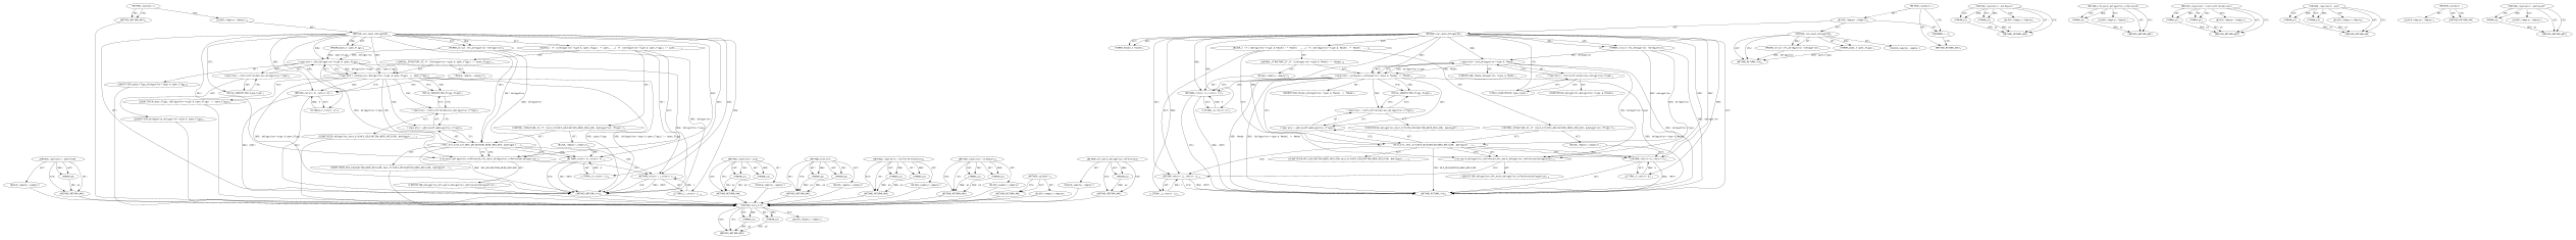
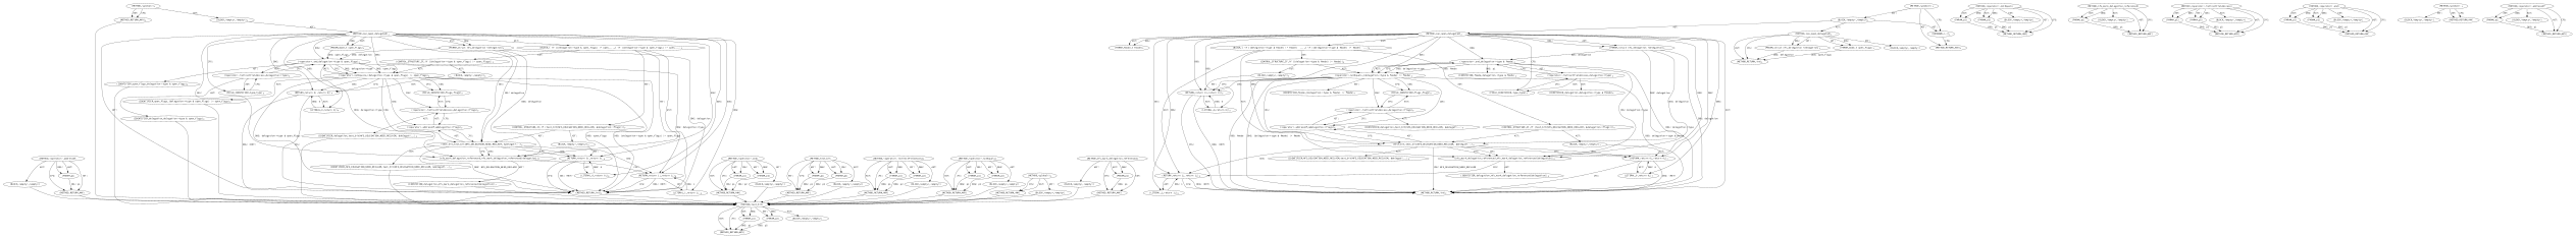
  digraph {
    fontname="Source Code Pro"
    node [fontname="Source Code Pro"]
    edge [fontname="Source Code Pro"]
    n1 [label=<(METHOD,&lt;operator&gt;.addressOf)>]
    n2 [label=<(PARAM,p1)>]
    n3 [label=<(BLOCK,&lt;empty&gt;,&lt;empty&gt;)>]
    n4 [label=<(METHOD_RETURN,ANY)>]
    n5 [label=<(METHOD,test_bit)>]
    n6 [label=<(PARAM,p1)>]
    n7 [label=<(PARAM,p2)>]
    n8 [label=<(BLOCK,&lt;empty&gt;,&lt;empty&gt;)>]
    n9 [label=<(METHOD_RETURN,ANY)>]
    n10 [label=<(METHOD,&lt;global&gt;)<SUB>1</SUB>>]
    n11 [label=<(BLOCK,&lt;empty&gt;,&lt;empty&gt;)<SUB>1</SUB>>]
    n12 [label=<(METHOD_RETURN,ANY)<SUB>1</SUB>>]
    n13 [label=<(METHOD,can_open_delegated)<SUB>1</SUB>>]
    n14 [label=<(PARAM,struct nfs_delegation *delegation)<SUB>1</SUB>>]
    n15 [label=<(PARAM,mode_t open_flags)<SUB>1</SUB>>]
    n16 [label=<(BLOCK,{ 	if ((delegation-&gt;type &amp; open_flags) != open_...,{ 	if ((delegation-&gt;type &amp; open_flags) != open_...)<SUB>2</SUB>>]
    n17 [label=<(&lt;operator&gt;.notEquals,(delegation-&gt;type &amp; open_flags) != open_flags)<SUB>3</SUB>>]
    n18 [label=<(&lt;operator&gt;.and,delegation-&gt;type &amp; open_flags)<SUB>3</SUB>>]
    n19 [label=<(FIELD_IDENTIFIER,type,type)<SUB>3</SUB>>]
    n20 [label=<(RETURN,return 0;,return 0;)<SUB>4</SUB>>]
    n21 [label=<(LITERAL,0,return 0;)<SUB>4</SUB>>]
    n22 [label=<(test_bit,test_bit(NFS_DELEGATION_NEED_RECLAIM, &amp;delegati...)<SUB>5</SUB>>]
    n23 [label=<(RETURN,return 0;,return 0;)<SUB>6</SUB>>]
    n24 [label=<(LITERAL,0,return 0;)<SUB>6</SUB>>]
    n25 [label=<(nfs_mark_delegation_referenced,nfs_mark_delegation_referenced(delegation))<SUB>7</SUB>>]
    n26 [label=<(RETURN,return 1;,return 1;)<SUB>8</SUB>>]
    n27 [label=<(LITERAL,1,return 1;)<SUB>8</SUB>>]
    n28 [label=<(METHOD_RETURN,int)<SUB>1</SUB>>]
    n29 [label=<(CONTROL_STRUCTURE,IF,if ((delegation-&gt;type &amp; open_flags) != open_flags))<SUB>3</SUB>>]
    n30 [label=<(CONTROL_STRUCTURE,IF,if (test_bit(NFS_DELEGATION_NEED_RECLAIM, &amp;delegation-&gt;flags)))<SUB>5</SUB>>]
    n31 [label=<(IDENTIFIER,open_flags,(delegation-&gt;type &amp; open_flags) != open_flags)<SUB>3</SUB>>]
    n32 [label=<(&lt;operator&gt;.addressOf,&amp;delegation-&gt;flags)<SUB>5</SUB>>]
    n33 [label=<(&lt;operator&gt;.indirectFieldAccess,delegation-&gt;flags)<SUB>5</SUB>>]
    n34 [label=<(FIELD_IDENTIFIER,flags,flags)<SUB>5</SUB>>]
    n35 [label=<(&lt;operator&gt;.indirectFieldAccess,delegation-&gt;type)<SUB>3</SUB>>]
    n36 [label=<(IDENTIFIER,open_flags,delegation-&gt;type &amp; open_flags)<SUB>3</SUB>>]
    n37 [label=<(IDENTIFIER,NFS_DELEGATION_NEED_RECLAIM,test_bit(NFS_DELEGATION_NEED_RECLAIM, &amp;delegati...)<SUB>5</SUB>>]
    n38 [label=<(IDENTIFIER,delegation,nfs_mark_delegation_referenced(delegation))<SUB>7</SUB>>]
    n39 [label=<(BLOCK,&lt;empty&gt;,&lt;empty&gt;)<SUB>4</SUB>>]
    n40 [label=<(BLOCK,&lt;empty&gt;,&lt;empty&gt;)<SUB>6</SUB>>]
    n41 [label=<(IDENTIFIER,delegation,test_bit(NFS_DELEGATION_NEED_RECLAIM, &amp;delegati...)<SUB>5</SUB>>]
    n42 [label=<(IDENTIFIER,delegation,delegation-&gt;type &amp; open_flags)<SUB>3</SUB>>]
    n43 [label=<(METHOD,&lt;operator&gt;.and)>]
    n44 [label=<(PARAM,p1)>]
    n45 [label=<(PARAM,p2)>]
    n46 [label=<(BLOCK,&lt;empty&gt;,&lt;empty&gt;)>]
    n47 [label=<(METHOD_RETURN,ANY)>]
    n48 [label=<(METHOD,test_bit)>]
    n49 [label=<(PARAM,p1)>]
    n50 [label=<(PARAM,p2)>]
    n51 [label=<(BLOCK,&lt;empty&gt;,&lt;empty&gt;)>]
    n52 [label=<(METHOD_RETURN,ANY)>]
    n53 [label=<(METHOD,&lt;operator&gt;.indirectFieldAccess)>]
    n54 [label=<(PARAM,p1)>]
    n55 [label=<(PARAM,p2)>]
    n56 [label=<(BLOCK,&lt;empty&gt;,&lt;empty&gt;)>]
    n57 [label=<(METHOD_RETURN,ANY)>]
    n58 [label=<(METHOD,&lt;operator&gt;.notEquals)>]
    n59 [label=<(PARAM,p1)>]
    n60 [label=<(PARAM,p2)>]
    n61 [label=<(BLOCK,&lt;empty&gt;,&lt;empty&gt;)>]
    n62 [label=<(METHOD_RETURN,ANY)>]
    n63 [label=<(METHOD,&lt;global&gt;)<SUB>1</SUB>>]
    n64 [label=<(BLOCK,&lt;empty&gt;,&lt;empty&gt;)>]
    n65 [label=<(METHOD_RETURN,ANY)>]
    n66 [label=<(METHOD,nfs_mark_delegation_referenced)>]
    n67 [label=<(PARAM,p1)>]
    n68 [label=<(BLOCK,&lt;empty&gt;,&lt;empty&gt;)>]
    n69 [label=<(METHOD_RETURN,ANY)>]
    n70 [label=<(METHOD,&lt;global&gt;)<SUB>1</SUB>>]
    n71 [label=<(BLOCK,&lt;empty&gt;,&lt;empty&gt;)<SUB>1</SUB>>]
    n72 [label=<(UNKNOWN,),))<SUB>1</SUB>>]
    n73 [label=<(METHOD_RETURN,ANY)<SUB>1</SUB>>]
    n74 [label=<(METHOD,can_open_delegated)<SUB>1</SUB>>]
    n75 [label=<(METHOD,can_open_delegated)<SUB>2</SUB>>]
    n76 [label=<(PARAM,struct nfs_delegation *delegation)<SUB>1</SUB>>]
    n77 [label=<(PARAM,mode_t open_flags)<SUB>1</SUB>>]
    n78 [label=<(BLOCK,&lt;empty&gt;,&lt;empty&gt;)>]
    n79 [label=<(METHOD_RETURN,int)<SUB>1</SUB>>]
    n80 [label=<(PARAM,struct nfs_delegation *delegation)<SUB>2</SUB>>]
    n81 [label=<(PARAM,fmode_t fmode)<SUB>2</SUB>>]
    n82 [label=<(BLOCK,{ 	if ((delegation-&gt;type &amp; fmode) != fmode)  		...,{ 	if ((delegation-&gt;type &amp; fmode) != fmode)  		...)<SUB>3</SUB>>]
    n83 [label=<(&lt;operator&gt;.notEquals,(delegation-&gt;type &amp; fmode) != fmode)<SUB>4</SUB>>]
    n84 [label=<(&lt;operator&gt;.and,delegation-&gt;type &amp; fmode)<SUB>4</SUB>>]
    n85 [label=<(FIELD_IDENTIFIER,type,type)<SUB>4</SUB>>]
    n86 [label=<(RETURN,return 0;,return 0;)<SUB>5</SUB>>]
    n87 [label=<(LITERAL,0,return 0;)<SUB>5</SUB>>]
    n88 [label=<(test_bit,test_bit(NFS_DELEGATION_NEED_RECLAIM, &amp;delegati...)<SUB>6</SUB>>]
    n89 [label=<(RETURN,return 0;,return 0;)<SUB>7</SUB>>]
    n90 [label=<(LITERAL,0,return 0;)<SUB>7</SUB>>]
    n91 [label=<(nfs_mark_delegation_referenced,nfs_mark_delegation_referenced(delegation))<SUB>8</SUB>>]
    n92 [label=<(RETURN,return 1;,return 1;)<SUB>9</SUB>>]
    n93 [label=<(LITERAL,1,return 1;)<SUB>9</SUB>>]
    n94 [label=<(METHOD_RETURN,int)<SUB>2</SUB>>]
    n95 [label=<(CONTROL_STRUCTURE,IF,if ((delegation-&gt;type &amp; fmode) != fmode))<SUB>4</SUB>>]
    n96 [label=<(CONTROL_STRUCTURE,IF,if (test_bit(NFS_DELEGATION_NEED_RECLAIM, &amp;delegation-&gt;flags)))<SUB>6</SUB>>]
    n97 [label=<(IDENTIFIER,fmode,(delegation-&gt;type &amp; fmode) != fmode)<SUB>4</SUB>>]
    n98 [label=<(&lt;operator&gt;.addressOf,&amp;delegation-&gt;flags)<SUB>6</SUB>>]
    n99 [label=<(&lt;operator&gt;.indirectFieldAccess,delegation-&gt;flags)<SUB>6</SUB>>]
    n100 [label=<(FIELD_IDENTIFIER,flags,flags)<SUB>6</SUB>>]
    n101 [label=<(&lt;operator&gt;.indirectFieldAccess,delegation-&gt;type)<SUB>4</SUB>>]
    n102 [label=<(IDENTIFIER,fmode,delegation-&gt;type &amp; fmode)<SUB>4</SUB>>]
    n103 [label=<(IDENTIFIER,NFS_DELEGATION_NEED_RECLAIM,test_bit(NFS_DELEGATION_NEED_RECLAIM, &amp;delegati...)<SUB>6</SUB>>]
    n104 [label=<(IDENTIFIER,delegation,nfs_mark_delegation_referenced(delegation))<SUB>8</SUB>>]
    n105 [label=<(BLOCK,&lt;empty&gt;,&lt;empty&gt;)<SUB>5</SUB>>]
    n106 [label=<(BLOCK,&lt;empty&gt;,&lt;empty&gt;)<SUB>7</SUB>>]
    n107 [label=<(IDENTIFIER,delegation,test_bit(NFS_DELEGATION_NEED_RECLAIM, &amp;delegati...)<SUB>6</SUB>>]
    n108 [label=<(IDENTIFIER,delegation,delegation-&gt;type &amp; fmode)<SUB>4</SUB>>]
    n109 [label=<(METHOD,&lt;operator&gt;.notEquals)>]
    n110 [label=<(PARAM,p1)>]
    n111 [label=<(PARAM,p2)>]
    n112 [label=<(BLOCK,&lt;empty&gt;,&lt;empty&gt;)>]
    n113 [label=<(METHOD_RETURN,ANY)>]
    n114 [label=<(METHOD,nfs_mark_delegation_referenced)>]
    n115 [label=<(PARAM,p1)>]
    n116 [label=<(BLOCK,&lt;empty&gt;,&lt;empty&gt;)>]
    n117 [label=<(METHOD_RETURN,ANY)>]
    n118 [label=<(METHOD,&lt;operator&gt;.indirectFieldAccess)>]
    n119 [label=<(PARAM,p1)>]
    n120 [label=<(PARAM,p2)>]
    n121 [label=<(BLOCK,&lt;empty&gt;,&lt;empty&gt;)>]
    n122 [label=<(METHOD_RETURN,ANY)>]
    n123 [label=<(METHOD,&lt;operator&gt;.and)>]
    n124 [label=<(PARAM,p1)>]
    n125 [label=<(PARAM,p2)>]
    n126 [label=<(BLOCK,&lt;empty&gt;,&lt;empty&gt;)>]
    n127 [label=<(METHOD_RETURN,ANY)>]
    n128 [label=<(METHOD,&lt;global&gt;)<SUB>1</SUB>>]
    n129 [label=<(BLOCK,&lt;empty&gt;,&lt;empty&gt;)>]
    n130 [label=<(METHOD_RETURN,ANY)>]
    n131 [label=<(METHOD,&lt;operator&gt;.addressOf)>]
    n132 [label=<(PARAM,p1)>]
    n133 [label=<(BLOCK,&lt;empty&gt;,&lt;empty&gt;)>]
    n134 [label=<(METHOD_RETURN,ANY)>]
    n1 -> n2 [label="AST: "]
    n1 -> n2 [label="DDG: "]
    n1 -> n3 [label="AST: "]
    n1 -> n4 [label="AST: "]
    n1 -> n4 [label="CFG: "]
    n2 -> n4 [label="DDG: p1"]
    n3 -> n5
    n4 -> n5
    n5 -> n6 [label="AST: "]
    n5 -> n6 [label="DDG: "]
    n5 -> n7 [label="AST: "]
    n5 -> n7 [label="DDG: "]
    n5 -> n8 [label="AST: "]
    n5 -> n9 [label="AST: "]
    n5 -> n9 [label="CFG: "]
    n6 -> n9 [label="DDG: p1"]
    n7 -> n9 [label="DDG: p2"]
    n10 -> n11 [label="AST: "]
    n10 -> n12 [label="AST: "]
    n10 -> n12 [label="CFG: "]
    n11 -> n13 [label="AST: "]
    n12 -> n5
    n13 -> n14 [label="AST: "]
    n13 -> n14 [label="DDG: "]
    n13 -> n15 [label="AST: "]
    n13 -> n15 [label="DDG: "]
    n13 -> n16 [label="AST: "]
    n13 -> n17 [label="DDG: "]
    n13 -> n18 [label="DDG: "]
    n13 -> n19 [label="CFG: "]
    n13 -> n20 [label="DDG: "]
    n13 -> n21 [label="DDG: "]
    n13 -> n22 [label="DDG: "]
    n13 -> n23 [label="DDG: "]
    n13 -> n24 [label="DDG: "]
    n13 -> n25 [label="DDG: "]
    n13 -> n26 [label="DDG: "]
    n13 -> n27 [label="DDG: "]
    n13 -> n28 [label="AST: "]
    n14 -> n18 [label="DDG: delegation"]
    n14 -> n22 [label="DDG: delegation"]
    n14 -> n25 [label="DDG: delegation"]
    n14 -> n28 [label="DDG: delegation"]
    n15 -> n18 [label="DDG: open_flags"]
    n16 -> n25 [label="AST: "]
    n16 -> n26 [label="AST: "]
    n16 -> n29 [label="AST: "]
    n16 -> n30 [label="AST: "]
    n17 -> n18 [label="AST: "]
    n17 -> n20 [label="CFG: "]
    n17 -> n20 [label="CDG: "]
    n17 -> n22 [label="CDG: "]
    n17 -> n28 [label="DDG: delegation-&gt;type &amp; open_flags"]
    n17 -> n28 [label="DDG: open_flags"]
    n17 -> n28 [label="DDG: (delegation-&gt;type &amp; open_flags) != open_flags"]
    n17 -> n31 [label="AST: "]
    n17 -> n32 [label="CDG: "]
    n17 -> n33 [label="CDG: "]
    n17 -> n34 [label="CFG: "]
    n17 -> n34 [label="CDG: "]
    n18 -> n17 [label="CFG: "]
    n18 -> n17 [label="DDG: delegation-&gt;type"]
    n18 -> n17 [label="DDG: open_flags"]
    n18 -> n25 [label="DDG: delegation-&gt;type"]
    n18 -> n28 [label="DDG: delegation-&gt;type"]
    n18 -> n35 [label="AST: "]
    n18 -> n36 [label="AST: "]
    n19 -> n35 [label="CFG: "]
    n20 -> n21 [label="AST: "]
    n20 -> n28 [label="CFG: "]
    n20 -> n28 [label="DDG: &lt;RET&gt;"]
    n21 -> n20 [label="DDG: 0"]
    n22 -> n23 [label="CFG: "]
    n22 -> n23 [label="CDG: "]
    n22 -> n25 [label="CFG: "]
    n22 -> n25 [label="CDG: "]
    n22 -> n26 [label="CDG: "]
    n22 -> n28 [label="DDG: NFS_DELEGATION_NEED_RECLAIM"]
    n22 -> n32 [label="AST: "]
    n22 -> n37 [label="AST: "]
    n23 -> n24 [label="AST: "]
    n23 -> n28 [label="CFG: "]
    n23 -> n28 [label="DDG: &lt;RET&gt;"]
    n24 -> n23 [label="DDG: 0"]
    n25 -> n26 [label="CFG: "]
    n25 -> n38 [label="AST: "]
    n26 -> n27 [label="AST: "]
    n26 -> n28 [label="CFG: "]
    n26 -> n28 [label="DDG: &lt;RET&gt;"]
    n27 -> n26 [label="DDG: 1"]
    n28 -> n5
    n29 -> n17 [label="AST: "]
    n29 -> n39 [label="AST: "]
    n30 -> n22 [label="AST: "]
    n30 -> n40 [label="AST: "]
    n31 -> n5
    n32 -> n22 [label="CFG: "]
    n32 -> n33 [label="AST: "]
    n33 -> n32 [label="CFG: "]
    n33 -> n34 [label="AST: "]
    n33 -> n41 [label="AST: "]
    n34 -> n33 [label="CFG: "]
    n35 -> n18 [label="CFG: "]
    n35 -> n19 [label="AST: "]
    n35 -> n42 [label="AST: "]
    n36 -> n5
    n37 -> n5
    n38 -> n5
    n39 -> n20 [label="AST: "]
    n40 -> n23 [label="AST: "]
    n41 -> n5
    n42 -> n5
    n43 -> n44 [label="AST: "]
    n43 -> n44 [label="DDG: "]
    n43 -> n45 [label="AST: "]
    n43 -> n45 [label="DDG: "]
    n43 -> n46 [label="AST: "]
    n43 -> n47 [label="AST: "]
    n43 -> n47 [label="CFG: "]
    n44 -> n47 [label="DDG: p1"]
    n45 -> n47 [label="DDG: p2"]
    n46 -> n5
    n47 -> n5
    n48 -> n49 [label="AST: "]
    n48 -> n49 [label="DDG: "]
    n48 -> n50 [label="AST: "]
    n48 -> n50 [label="DDG: "]
    n48 -> n51 [label="AST: "]
    n48 -> n52 [label="AST: "]
    n48 -> n52 [label="CFG: "]
    n49 -> n52 [label="DDG: p1"]
    n50 -> n52 [label="DDG: p2"]
    n51 -> n5
    n52 -> n5
    n53 -> n54 [label="AST: "]
    n53 -> n54 [label="DDG: "]
    n53 -> n55 [label="AST: "]
    n53 -> n55 [label="DDG: "]
    n53 -> n56 [label="AST: "]
    n53 -> n57 [label="AST: "]
    n53 -> n57 [label="CFG: "]
    n54 -> n57 [label="DDG: p1"]
    n55 -> n57 [label="DDG: p2"]
    n56 -> n5
    n57 -> n5
    n58 -> n59 [label="AST: "]
    n58 -> n59 [label="DDG: "]
    n58 -> n60 [label="AST: "]
    n58 -> n60 [label="DDG: "]
    n58 -> n61 [label="AST: "]
    n58 -> n62 [label="AST: "]
    n58 -> n62 [label="CFG: "]
    n59 -> n62 [label="DDG: p1"]
    n60 -> n62 [label="DDG: p2"]
    n61 -> n5
    n62 -> n5
    n63 -> n64 [label="AST: "]
    n63 -> n65 [label="AST: "]
    n63 -> n65 [label="CFG: "]
    n64 -> n5
    n65 -> n5
    n66 -> n67 [label="AST: "]
    n66 -> n67 [label="DDG: "]
    n66 -> n68 [label="AST: "]
    n66 -> n69 [label="AST: "]
    n66 -> n69 [label="CFG: "]
    n67 -> n69 [label="DDG: p1"]
    n68 -> n5
    n69 -> n5
    n70 -> n71 [label="AST: "]
    n70 -> n72 [label="CFG: "]
    n70 -> n73 [label="AST: "]
    n71 -> n72 [label="AST: "]
    n71 -> n74 [label="AST: "]
    n71 -> n75 [label="AST: "]
    n72 -> n73 [label="CFG: "]
    n74 -> n76 [label="AST: "]
    n74 -> n76 [label="DDG: "]
    n74 -> n77 [label="AST: "]
    n74 -> n77 [label="DDG: "]
    n74 -> n78 [label="AST: "]
    n74 -> n79 [label="AST: "]
    n74 -> n79 [label="CFG: "]
    n75 -> n80 [label="AST: "]
    n75 -> n80 [label="DDG: "]
    n75 -> n81 [label="AST: "]
    n75 -> n81 [label="DDG: "]
    n75 -> n82 [label="AST: "]
    n75 -> n83 [label="DDG: "]
    n75 -> n84 [label="DDG: "]
    n75 -> n85 [label="CFG: "]
    n75 -> n86 [label="DDG: "]
    n75 -> n87 [label="DDG: "]
    n75 -> n88 [label="DDG: "]
    n75 -> n89 [label="DDG: "]
    n75 -> n90 [label="DDG: "]
    n75 -> n91 [label="DDG: "]
    n75 -> n92 [label="DDG: "]
    n75 -> n93 [label="DDG: "]
    n75 -> n94 [label="AST: "]
    n76 -> n79 [label="DDG: delegation"]
    n77 -> n79 [label="DDG: open_flags"]
    n80 -> n84 [label="DDG: delegation"]
    n80 -> n88 [label="DDG: delegation"]
    n80 -> n91 [label="DDG: delegation"]
    n80 -> n94 [label="DDG: delegation"]
    n82 -> n91 [label="AST: "]
    n82 -> n92 [label="AST: "]
    n82 -> n95 [label="AST: "]
    n82 -> n96 [label="AST: "]
    n83 -> n84 [label="AST: "]
    n83 -> n86 [label="CFG: "]
    n83 -> n86 [label="CDG: "]
    n83 -> n88 [label="CDG: "]
    n83 -> n94 [label="DDG: delegation-&gt;type &amp; fmode"]
    n83 -> n94 [label="DDG: fmode"]
    n83 -> n94 [label="DDG: (delegation-&gt;type &amp; fmode) != fmode"]
    n83 -> n97 [label="AST: "]
    n83 -> n98 [label="CDG: "]
    n83 -> n99 [label="CDG: "]
    n83 -> n100 [label="CFG: "]
    n83 -> n100 [label="CDG: "]
    n84 -> n83 [label="CFG: "]
    n84 -> n83 [label="DDG: delegation-&gt;type"]
    n84 -> n83 [label="DDG: fmode"]
    n84 -> n91 [label="DDG: delegation-&gt;type"]
    n84 -> n94 [label="DDG: delegation-&gt;type"]
    n84 -> n101 [label="AST: "]
-   n84 -> n102 [label="AST: "]
+   n84 -> n102 [label="DDG: p1"]
    n85 -> n101 [label="CFG: "]
    n86 -> n87 [label="AST: "]
    n86 -> n94 [label="CFG: "]
    n86 -> n94 [label="DDG: &lt;RET&gt;"]
    n87 -> n86 [label="DDG: 0"]
    n88 -> n89 [label="CFG: "]
    n88 -> n89 [label="CDG: "]
    n88 -> n91 [label="CFG: "]
    n88 -> n91 [label="CDG: "]
    n88 -> n92 [label="CDG: "]
    n88 -> n94 [label="DDG: NFS_DELEGATION_NEED_RECLAIM"]
    n88 -> n98 [label="AST: "]
    n88 -> n103 [label="AST: "]
    n89 -> n90 [label="AST: "]
    n89 -> n94 [label="CFG: "]
    n89 -> n94 [label="DDG: &lt;RET&gt;"]
    n90 -> n89 [label="DDG: 0"]
    n91 -> n92 [label="CFG: "]
    n91 -> n104 [label="AST: "]
    n92 -> n93 [label="AST: "]
    n92 -> n94 [label="CFG: "]
    n92 -> n94 [label="DDG: &lt;RET&gt;"]
    n93 -> n92 [label="DDG: 1"]
    n95 -> n83 [label="AST: "]
    n95 -> n105 [label="AST: "]
    n96 -> n88 [label="AST: "]
    n96 -> n106 [label="AST: "]
    n98 -> n88 [label="CFG: "]
    n98 -> n99 [label="AST: "]
    n99 -> n98 [label="CFG: "]
    n99 -> n100 [label="AST: "]
    n99 -> n107 [label="AST: "]
    n100 -> n99 [label="CFG: "]
    n101 -> n84 [label="CFG: "]
    n101 -> n85 [label="AST: "]
    n101 -> n108 [label="AST: "]
    n105 -> n86 [label="AST: "]
    n106 -> n89 [label="AST: "]
    n109 -> n110 [label="AST: "]
    n109 -> n110 [label="DDG: "]
    n109 -> n111 [label="AST: "]
    n109 -> n111 [label="DDG: "]
    n109 -> n112 [label="AST: "]
    n109 -> n113 [label="AST: "]
    n109 -> n113 [label="CFG: "]
    n110 -> n113 [label="DDG: p1"]
    n111 -> n113 [label="DDG: p2"]
    n114 -> n115 [label="AST: "]
    n114 -> n115 [label="DDG: "]
    n114 -> n116 [label="AST: "]
    n114 -> n117 [label="AST: "]
    n114 -> n117 [label="CFG: "]
    n115 -> n117 [label="DDG: p1"]
    n118 -> n119 [label="AST: "]
    n118 -> n119 [label="DDG: "]
    n118 -> n120 [label="AST: "]
    n118 -> n120 [label="DDG: "]
    n118 -> n121 [label="AST: "]
    n118 -> n122 [label="AST: "]
    n118 -> n122 [label="CFG: "]
    n119 -> n122 [label="DDG: p1"]
    n120 -> n122 [label="DDG: p2"]
    n123 -> n124 [label="AST: "]
    n123 -> n124 [label="DDG: "]
    n123 -> n125 [label="AST: "]
    n123 -> n125 [label="DDG: "]
    n123 -> n126 [label="AST: "]
    n123 -> n127 [label="AST: "]
    n123 -> n127 [label="CFG: "]
    n124 -> n127 [label="DDG: p1"]
    n125 -> n127 [label="DDG: p2"]
    n128 -> n129 [label="AST: "]
    n128 -> n130 [label="AST: "]
    n128 -> n130 [label="CFG: "]
    n131 -> n132 [label="AST: "]
    n131 -> n132 [label="DDG: "]
    n131 -> n133 [label="AST: "]
    n131 -> n134 [label="AST: "]
    n131 -> n134 [label="CFG: "]
    n132 -> n134 [label="DDG: p1"]
  }
